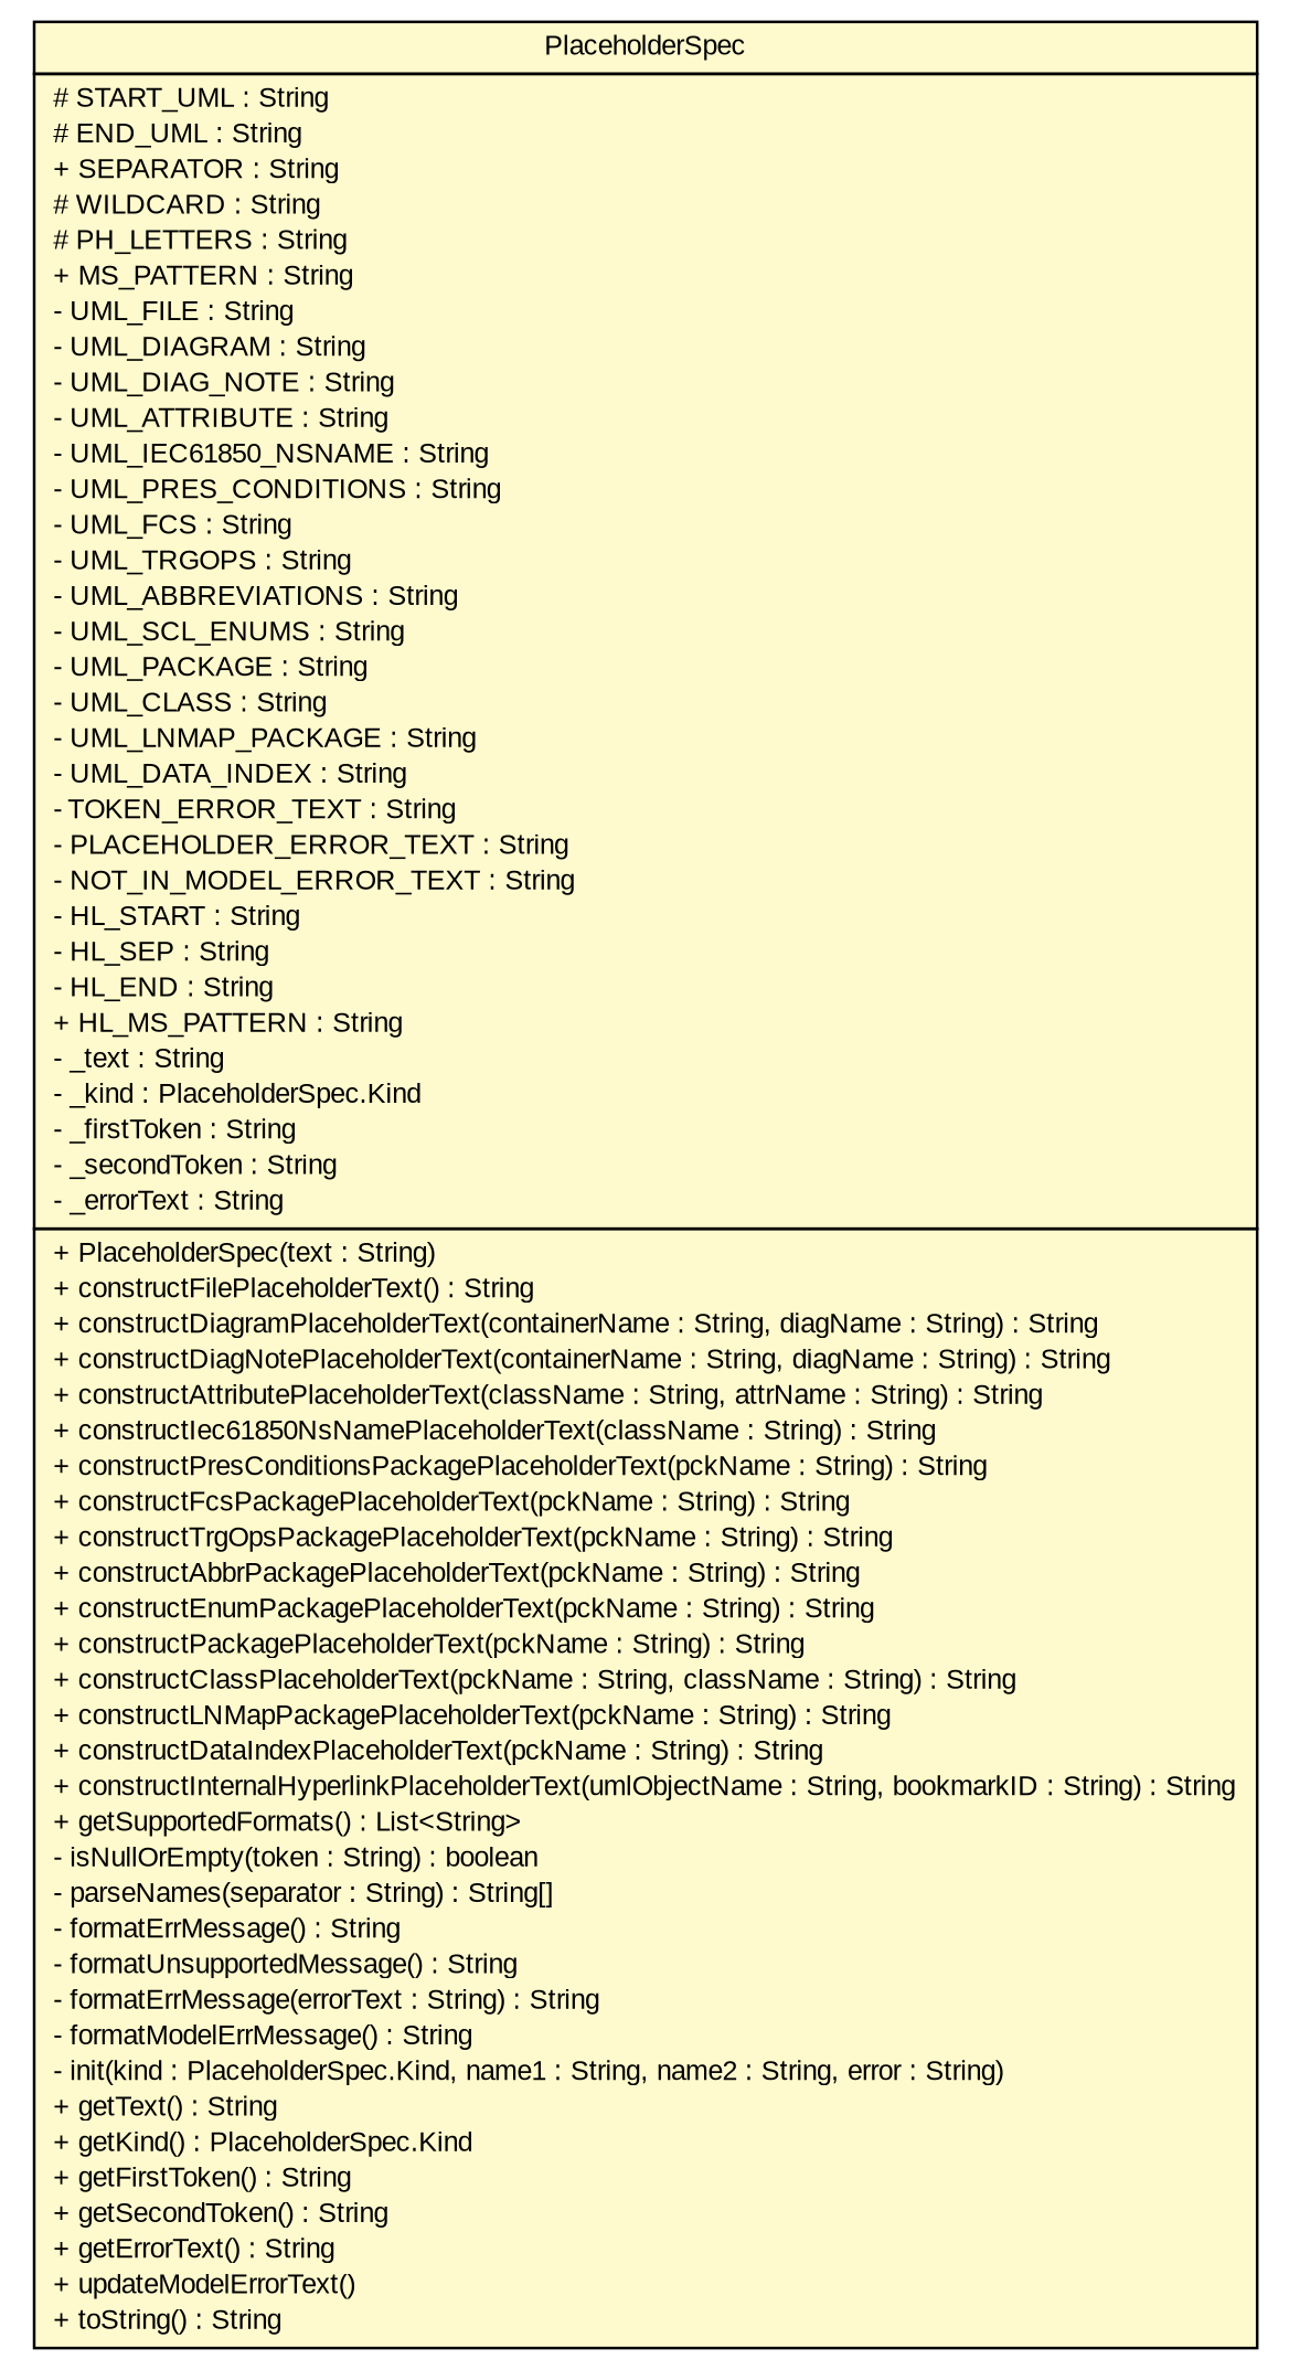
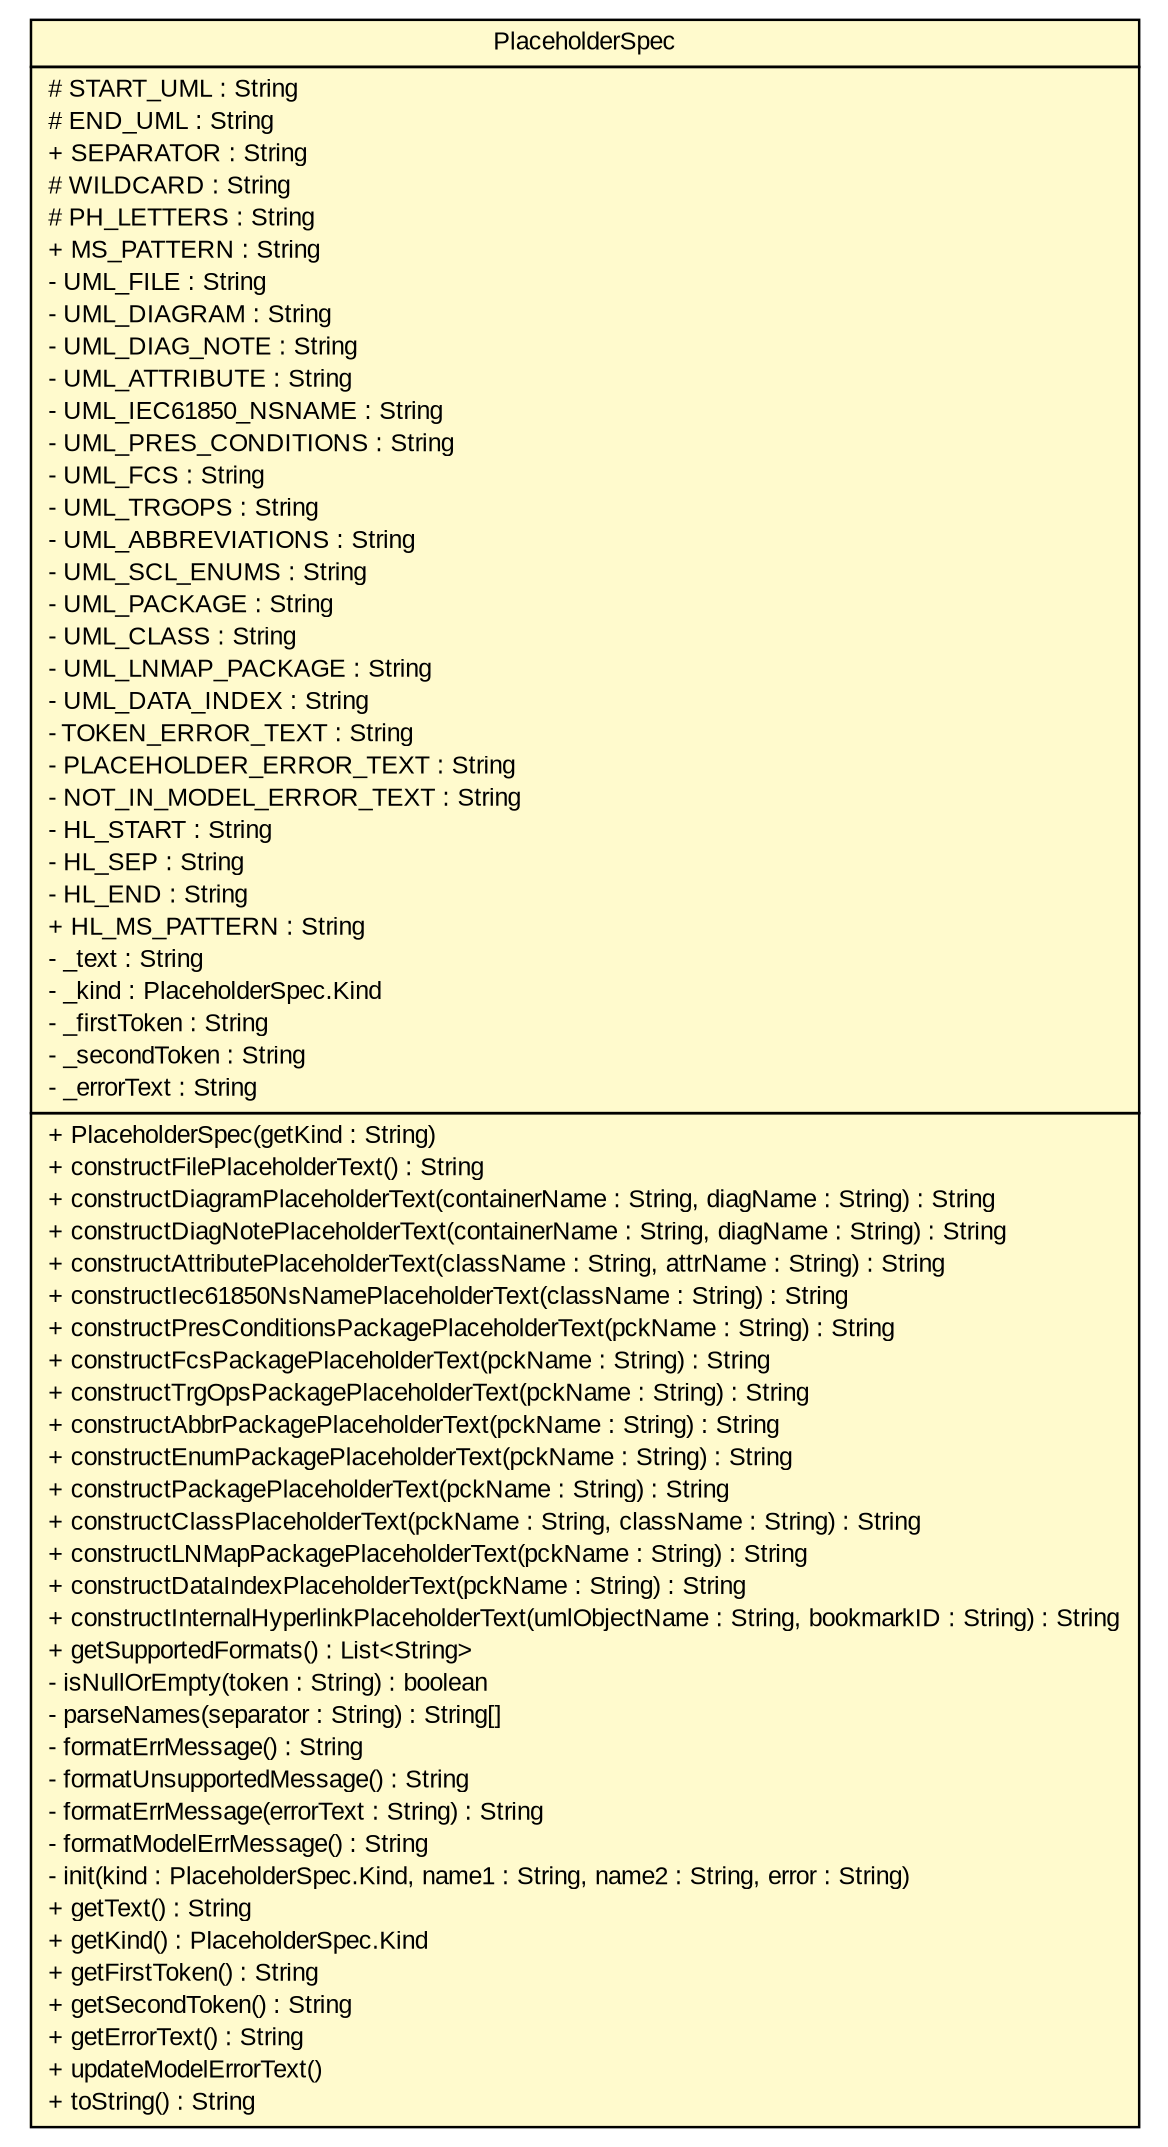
  digraph {
    nodesep=0.25
    ranksep=0.5
-   n1 [fontcolor=black fontname=arial fontsize=10.0 label=<<table title="org.tanjakostic.jcleancim.docgen.collector.PlaceholderSpec" border="0" cellborder="1" cellspacing="0" cellpadding="2" port="p" bgcolor="lemonChiffon" href="./PlaceholderSpec.html"> 		<tr><td><table border="0" cellspacing="0" cellpadding="1"> <tr><td align="center" balign="center"> PlaceholderSpec </td></tr> 		</table></td></tr> 		<tr><td><table border="0" cellspacing="0" cellpadding="1"> <tr><td align="left" balign="left"> # START_UML : String </td></tr> <tr><td align="left" balign="left"> # END_UML : String </td></tr> <tr><td align="left" balign="left"> + SEPARATOR : String </td></tr> <tr><td align="left" balign="left"> # WILDCARD : String </td></tr> <tr><td align="left" balign="left"> # PH_LETTERS : String </td></tr> <tr><td align="left" balign="left"> + MS_PATTERN : String </td></tr> <tr><td align="left" balign="left"> - UML_FILE : String </td></tr> <tr><td align="left" balign="left"> - UML_DIAGRAM : String </td></tr> <tr><td align="left" balign="left"> - UML_DIAG_NOTE : String </td></tr> <tr><td align="left" balign="left"> - UML_ATTRIBUTE : String </td></tr> <tr><td align="left" balign="left"> - UML_IEC61850_NSNAME : String </td></tr> <tr><td align="left" balign="left"> - UML_PRES_CONDITIONS : String </td></tr> <tr><td align="left" balign="left"> - UML_FCS : String </td></tr> <tr><td align="left" balign="left"> - UML_TRGOPS : String </td></tr> <tr><td align="left" balign="left"> - UML_ABBREVIATIONS : String </td></tr> <tr><td align="left" balign="left"> - UML_SCL_ENUMS : String </td></tr> <tr><td align="left" balign="left"> - UML_PACKAGE : String </td></tr> <tr><td align="left" balign="left"> - UML_CLASS : String </td></tr> <tr><td align="left" balign="left"> - UML_LNMAP_PACKAGE : String </td></tr> <tr><td align="left" balign="left"> - UML_DATA_INDEX : String </td></tr> <tr><td align="left" balign="left"> - TOKEN_ERROR_TEXT : String </td></tr> <tr><td align="left" balign="left"> - PLACEHOLDER_ERROR_TEXT : String </td></tr> <tr><td align="left" balign="left"> - NOT_IN_MODEL_ERROR_TEXT : String </td></tr> <tr><td align="left" balign="left"> - HL_START : String </td></tr> <tr><td align="left" balign="left"> - HL_SEP : String </td></tr> <tr><td align="left" balign="left"> - HL_END : String </td></tr> <tr><td align="left" balign="left"> + HL_MS_PATTERN : String </td></tr> <tr><td align="left" balign="left"> - _text : String </td></tr> <tr><td align="left" balign="left"> - _kind : PlaceholderSpec.Kind </td></tr> <tr><td align="left" balign="left"> - _firstToken : String </td></tr> <tr><td align="left" balign="left"> - _secondToken : String </td></tr> <tr><td align="left" balign="left"> - _errorText : String </td></tr> 		</table></td></tr> 		<tr><td><table border="0" cellspacing="0" cellpadding="1"> <tr><td align="left" balign="left"> + PlaceholderSpec(text : String) </td></tr> <tr><td align="left" balign="left"> + constructFilePlaceholderText() : String </td></tr> <tr><td align="left" balign="left"> + constructDiagramPlaceholderText(containerName : String, diagName : String) : String </td></tr> <tr><td align="left" balign="left"> + constructDiagNotePlaceholderText(containerName : String, diagName : String) : String </td></tr> <tr><td align="left" balign="left"> + constructAttributePlaceholderText(className : String, attrName : String) : String </td></tr> <tr><td align="left" balign="left"> + constructIec61850NsNamePlaceholderText(className : String) : String </td></tr> <tr><td align="left" balign="left"> + constructPresConditionsPackagePlaceholderText(pckName : String) : String </td></tr> <tr><td align="left" balign="left"> + constructFcsPackagePlaceholderText(pckName : String) : String </td></tr> <tr><td align="left" balign="left"> + constructTrgOpsPackagePlaceholderText(pckName : String) : String </td></tr> <tr><td align="left" balign="left"> + constructAbbrPackagePlaceholderText(pckName : String) : String </td></tr> <tr><td align="left" balign="left"> + constructEnumPackagePlaceholderText(pckName : String) : String </td></tr> <tr><td align="left" balign="left"> + constructPackagePlaceholderText(pckName : String) : String </td></tr> <tr><td align="left" balign="left"> + constructClassPlaceholderText(pckName : String, className : String) : String </td></tr> <tr><td align="left" balign="left"> + constructLNMapPackagePlaceholderText(pckName : String) : String </td></tr> <tr><td align="left" balign="left"> + constructDataIndexPlaceholderText(pckName : String) : String </td></tr> <tr><td align="left" balign="left"> + constructInternalHyperlinkPlaceholderText(umlObjectName : String, bookmarkID : String) : String </td></tr> <tr><td align="left" balign="left"> + getSupportedFormats() : List&lt;String&gt; </td></tr> <tr><td align="left" balign="left"> - isNullOrEmpty(token : String) : boolean </td></tr> <tr><td align="left" balign="left"> - parseNames(separator : String) : String[] </td></tr> <tr><td align="left" balign="left"> - formatErrMessage() : String </td></tr> <tr><td align="left" balign="left"> - formatUnsupportedMessage() : String </td></tr> <tr><td align="left" balign="left"> - formatErrMessage(errorText : String) : String </td></tr> <tr><td align="left" balign="left"> - formatModelErrMessage() : String </td></tr> <tr><td align="left" balign="left"> - init(kind : PlaceholderSpec.Kind, name1 : String, name2 : String, error : String) </td></tr> <tr><td align="left" balign="left"> + getText() : String </td></tr> <tr><td align="left" balign="left"> + getKind() : PlaceholderSpec.Kind </td></tr> <tr><td align="left" balign="left"> + getFirstToken() : String </td></tr> <tr><td align="left" balign="left"> + getSecondToken() : String </td></tr> <tr><td align="left" balign="left"> + getErrorText() : String </td></tr> <tr><td align="left" balign="left"> + updateModelErrorText() </td></tr> <tr><td align="left" balign="left"> + toString() : String </td></tr> 		</table></td></tr> 		</table>> shape=plaintext]
+   n1 [fontcolor=black fontname=arial fontsize=10.0 label=<<table title="org.tanjakostic.jcleancim.docgen.collector.PlaceholderSpec" border="0" cellborder="1" cellspacing="0" cellpadding="2" port="p" bgcolor="lemonChiffon" href="./PlaceholderSpec.html"> 		<tr><td><table border="0" cellspacing="0" cellpadding="1"> <tr><td align="center" balign="center"> PlaceholderSpec </td></tr> 		</table></td></tr> 		<tr><td><table border="0" cellspacing="0" cellpadding="1"> <tr><td align="left" balign="left"> # START_UML : String </td></tr> <tr><td align="left" balign="left"> # END_UML : String </td></tr> <tr><td align="left" balign="left"> + SEPARATOR : String </td></tr> <tr><td align="left" balign="left"> # WILDCARD : String </td></tr> <tr><td align="left" balign="left"> # PH_LETTERS : String </td></tr> <tr><td align="left" balign="left"> + MS_PATTERN : String </td></tr> <tr><td align="left" balign="left"> - UML_FILE : String </td></tr> <tr><td align="left" balign="left"> - UML_DIAGRAM : String </td></tr> <tr><td align="left" balign="left"> - UML_DIAG_NOTE : String </td></tr> <tr><td align="left" balign="left"> - UML_ATTRIBUTE : String </td></tr> <tr><td align="left" balign="left"> - UML_IEC61850_NSNAME : String </td></tr> <tr><td align="left" balign="left"> - UML_PRES_CONDITIONS : String </td></tr> <tr><td align="left" balign="left"> - UML_FCS : String </td></tr> <tr><td align="left" balign="left"> - UML_TRGOPS : String </td></tr> <tr><td align="left" balign="left"> - UML_ABBREVIATIONS : String </td></tr> <tr><td align="left" balign="left"> - UML_SCL_ENUMS : String </td></tr> <tr><td align="left" balign="left"> - UML_PACKAGE : String </td></tr> <tr><td align="left" balign="left"> - UML_CLASS : String </td></tr> <tr><td align="left" balign="left"> - UML_LNMAP_PACKAGE : String </td></tr> <tr><td align="left" balign="left"> - UML_DATA_INDEX : String </td></tr> <tr><td align="left" balign="left"> - TOKEN_ERROR_TEXT : String </td></tr> <tr><td align="left" balign="left"> - PLACEHOLDER_ERROR_TEXT : String </td></tr> <tr><td align="left" balign="left"> - NOT_IN_MODEL_ERROR_TEXT : String </td></tr> <tr><td align="left" balign="left"> - HL_START : String </td></tr> <tr><td align="left" balign="left"> - HL_SEP : String </td></tr> <tr><td align="left" balign="left"> - HL_END : String </td></tr> <tr><td align="left" balign="left"> + HL_MS_PATTERN : String </td></tr> <tr><td align="left" balign="left"> - _text : String </td></tr> <tr><td align="left" balign="left"> - _kind : PlaceholderSpec.Kind </td></tr> <tr><td align="left" balign="left"> - _firstToken : String </td></tr> <tr><td align="left" balign="left"> - _secondToken : String </td></tr> <tr><td align="left" balign="left"> - _errorText : String </td></tr> 		</table></td></tr> 		<tr><td><table border="0" cellspacing="0" cellpadding="1"> <tr><td align="left" balign="left"> + PlaceholderSpec(getKind : String) </td></tr> <tr><td align="left" balign="left"> + constructFilePlaceholderText() : String </td></tr> <tr><td align="left" balign="left"> + constructDiagramPlaceholderText(containerName : String, diagName : String) : String </td></tr> <tr><td align="left" balign="left"> + constructDiagNotePlaceholderText(containerName : String, diagName : String) : String </td></tr> <tr><td align="left" balign="left"> + constructAttributePlaceholderText(className : String, attrName : String) : String </td></tr> <tr><td align="left" balign="left"> + constructIec61850NsNamePlaceholderText(className : String) : String </td></tr> <tr><td align="left" balign="left"> + constructPresConditionsPackagePlaceholderText(pckName : String) : String </td></tr> <tr><td align="left" balign="left"> + constructFcsPackagePlaceholderText(pckName : String) : String </td></tr> <tr><td align="left" balign="left"> + constructTrgOpsPackagePlaceholderText(pckName : String) : String </td></tr> <tr><td align="left" balign="left"> + constructAbbrPackagePlaceholderText(pckName : String) : String </td></tr> <tr><td align="left" balign="left"> + constructEnumPackagePlaceholderText(pckName : String) : String </td></tr> <tr><td align="left" balign="left"> + constructPackagePlaceholderText(pckName : String) : String </td></tr> <tr><td align="left" balign="left"> + constructClassPlaceholderText(pckName : String, className : String) : String </td></tr> <tr><td align="left" balign="left"> + constructLNMapPackagePlaceholderText(pckName : String) : String </td></tr> <tr><td align="left" balign="left"> + constructDataIndexPlaceholderText(pckName : String) : String </td></tr> <tr><td align="left" balign="left"> + constructInternalHyperlinkPlaceholderText(umlObjectName : String, bookmarkID : String) : String </td></tr> <tr><td align="left" balign="left"> + getSupportedFormats() : List&lt;String&gt; </td></tr> <tr><td align="left" balign="left"> - isNullOrEmpty(token : String) : boolean </td></tr> <tr><td align="left" balign="left"> - parseNames(separator : String) : String[] </td></tr> <tr><td align="left" balign="left"> - formatErrMessage() : String </td></tr> <tr><td align="left" balign="left"> - formatUnsupportedMessage() : String </td></tr> <tr><td align="left" balign="left"> - formatErrMessage(errorText : String) : String </td></tr> <tr><td align="left" balign="left"> - formatModelErrMessage() : String </td></tr> <tr><td align="left" balign="left"> - init(kind : PlaceholderSpec.Kind, name1 : String, name2 : String, error : String) </td></tr> <tr><td align="left" balign="left"> + getText() : String </td></tr> <tr><td align="left" balign="left"> + getKind() : PlaceholderSpec.Kind </td></tr> <tr><td align="left" balign="left"> + getFirstToken() : String </td></tr> <tr><td align="left" balign="left"> + getSecondToken() : String </td></tr> <tr><td align="left" balign="left"> + getErrorText() : String </td></tr> <tr><td align="left" balign="left"> + updateModelErrorText() </td></tr> <tr><td align="left" balign="left"> + toString() : String </td></tr> 		</table></td></tr> 		</table>> shape=plaintext]
  }
